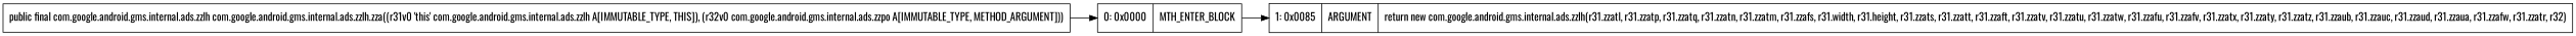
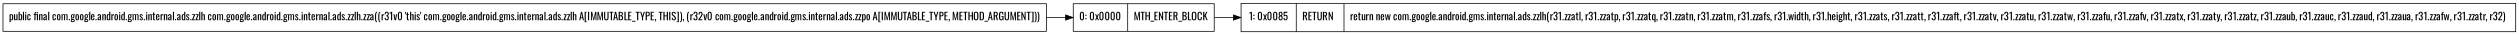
  digraph {
    rankdir=LR
    fontname=Oswald
    node [shape=record fontname=Oswald]
    edge [fontname=Oswald]
    n1 [label="{0\:\ 0x0000|MTH_ENTER_BLOCK\l}"]
-   n2 [label="{1\:\ 0x0085|ARGUMENT\l|return new com.google.android.gms.internal.ads.zzlh(r31.zzatl, r31.zzatp, r31.zzatq, r31.zzatn, r31.zzatm, r31.zzafs, r31.width, r31.height, r31.zzats, r31.zzatt, r31.zzaft, r31.zzatv, r31.zzatu, r31.zzatw, r31.zzafu, r31.zzafv, r31.zzatx, r31.zzaty, r31.zzatz, r31.zzaub, r31.zzauc, r31.zzaud, r31.zzaua, r31.zzafw, r31.zzatr, r32)\l}"]
+   n2 [label="{1\:\ 0x0085|RETURN\l|return new com.google.android.gms.internal.ads.zzlh(r31.zzatl, r31.zzatp, r31.zzatq, r31.zzatn, r31.zzatm, r31.zzafs, r31.width, r31.height, r31.zzats, r31.zzatt, r31.zzaft, r31.zzatv, r31.zzatu, r31.zzatw, r31.zzafu, r31.zzafv, r31.zzatx, r31.zzaty, r31.zzatz, r31.zzaub, r31.zzauc, r31.zzaud, r31.zzaua, r31.zzafw, r31.zzatr, r32)\l}"]
    n3 [label="{public final com.google.android.gms.internal.ads.zzlh com.google.android.gms.internal.ads.zzlh.zza((r31v0 'this' com.google.android.gms.internal.ads.zzlh A[IMMUTABLE_TYPE, THIS]), (r32v0 com.google.android.gms.internal.ads.zzpo A[IMMUTABLE_TYPE, METHOD_ARGUMENT])) }"]
    n1 -> n2
    n3 -> n1
  }
